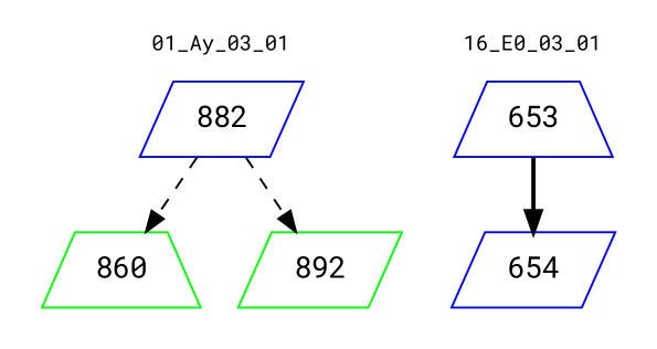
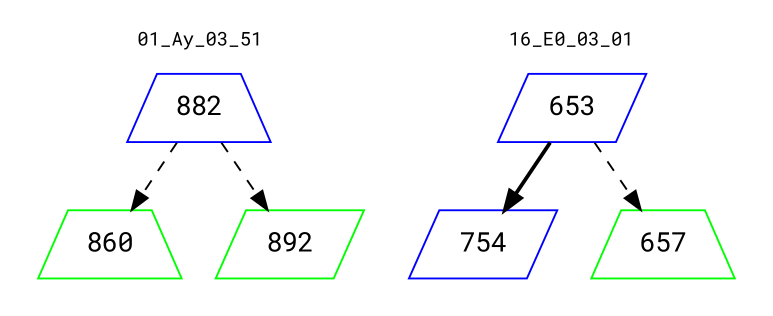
  digraph {
    fontname="Roboto Mono"
    node [color=blue fontname="Roboto Mono" shape=parallelogram]
    edge [color=black fontname="Roboto Mono" style=dashed]
-   n1 [label=882]
+   n1 [label=882 shape=trapezium]
    n2 [color=green label=860 shape=trapezium]
    n3 [color=green label=892]
-   n4 [label=653 shape=trapezium]
-   n5 [label=654]
+   n4 [label=653]
+   n5 [label=754]
+   n6 [color=green label=657 shape=trapezium]
    subgraph cluster_1 {
      color=white
      fontsize=10
-     label="01_Ay_03_01"
+     label="01_Ay_03_51"
      n1
      n2
      n3
    }
    subgraph cluster_2 {
      color=white
      fontsize=10
      label="16_E0_03_01"
      n4
      n5
+     n6
    }
    n1 -> n2
    n1 -> n3
    n4 -> n5 [style=bold]
+   n4 -> n6
  }
